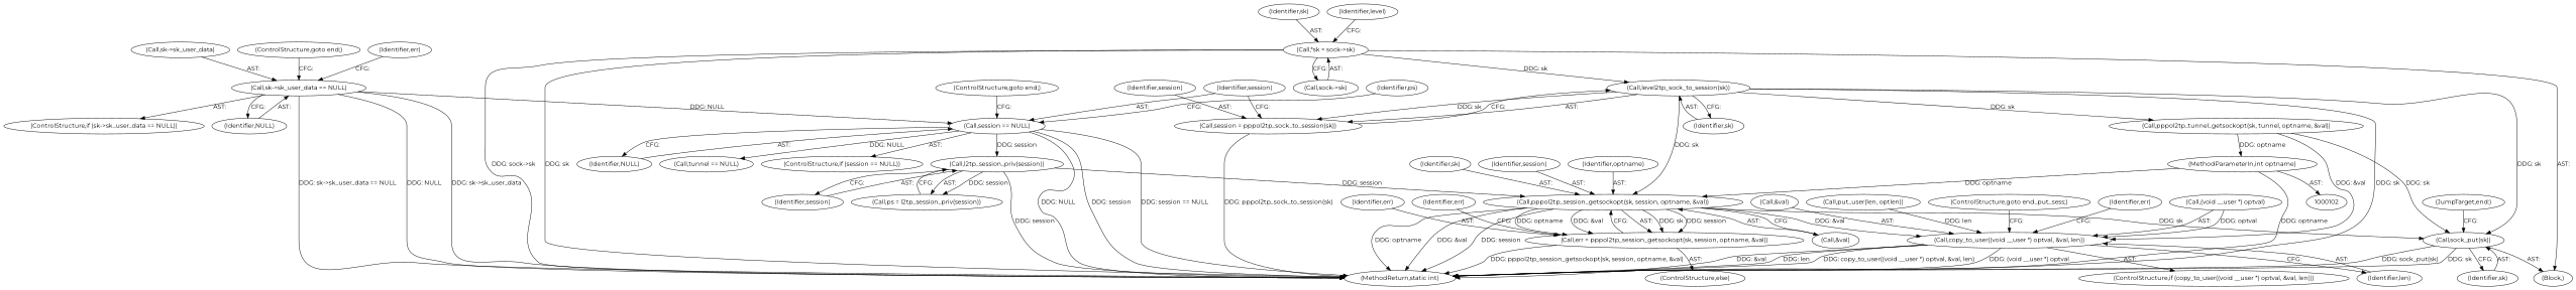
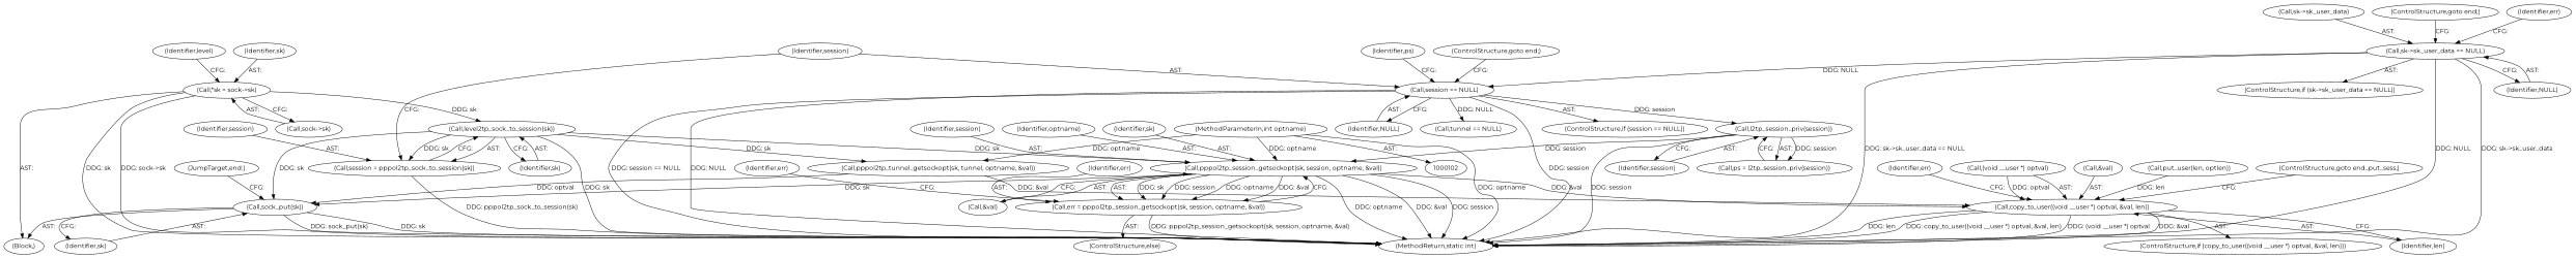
  digraph {
    fontname=Montserrat
    node [fontname=Montserrat]
    edge [fontname=Montserrat]
    n1 [label="(Call,pppol2tp_session_getsockopt(sk, session, optname, &val))"]
    n2 [label="(Call,err = pppol2tp_session_getsockopt(sk, session, optname, &val))"]
    n3 [label="(Call,copy_to_user((void __user *) optval, &val, len))"]
    n4 [label="(Call,sock_put(sk))"]
    n5 [label="(MethodReturn,static int)"]
    n6 [label="(Call,&val)"]
    n7 [label="(ControlStructure,else)"]
    n8 [label="(Identifier,len)"]
    n9 [label="(ControlStructure,if (copy_to_user((void __user *) optval, &val, len)))"]
    n10 [label="(Block,)"]
    n11 [label="(Identifier,sk)"]
    n12 [label="(Call,level2tp_sock_to_session(sk))"]
    n13 [label="(Call,session = pppol2tp_sock_to_session(sk))"]
    n14 [label="(Call,pppol2tp_tunnel_getsockopt(sk, tunnel, optname, &val))"]
    n15 [label="(Identifier,sk)"]
    n16 [label="(Call,*sk = sock->sk)"]
    n17 [label="(Call,sock->sk)"]
    n18 [label="(Call,l2tp_session_priv(session))"]
    n19 [label="(Identifier,session)"]
    n20 [label="(Call,ps = l2tp_session_priv(session))"]
    n21 [label="(Call,session == NULL)"]
    n22 [label="(Identifier,NULL)"]
    n23 [label="(Call,tunnel == NULL)"]
    n24 [label="(ControlStructure,if (session == NULL))"]
    n25 [label="(Call,sk->sk_user_data == NULL)"]
    n26 [label="(ControlStructure,if (sk->sk_user_data == NULL))"]
    n27 [label="(Identifier,NULL)"]
    n28 [label="(MethodParameterIn,int optname)"]
    1000102
    n30 [label="(ControlStructure,goto end;)"]
    n31 [label="(JumpTarget,end:)"]
    n32 [label="(Call,(void __user *) optval)"]
    n33 [label="(Identifier,sk)"]
    n34 [label="(Call,sk->sk_user_data)"]
    n35 [label="(Identifier,sk)"]
    n36 [label="(ControlStructure,goto end;)"]
    n37 [label="(Call,&val)"]
    n38 [label="(Identifier,session)"]
    n39 [label="(Call,put_user(len, optlen))"]
    n40 [label="(Identifier,err)"]
    n41 [label="(Identifier,session)"]
    n42 [label="(ControlStructure,goto end_put_sess;)"]
    n43 [label="(Identifier,err)"]
    n44 [label="(Identifier,ps)"]
    n45 [label="(Identifier,optname)"]
    n46 [label="(Identifier,level)"]
    n47 [label="(Identifier,err)"]
    n48 [label="(Identifier,err)"]
    n49 [label="(Identifier,session)"]
    n1 -> n2 [label="AST: "]
    n1 -> n2 [label="DDG: sk"]
    n1 -> n2 [label="DDG: session"]
    n1 -> n2 [label="DDG: optname"]
    n1 -> n2 [label="DDG: &val"]
    n1 -> n3 [label="DDG: &val"]
    n1 -> n4 [label="DDG: sk"]
    n1 -> n5 [label="DDG: optname"]
    n1 -> n5 [label="DDG: &val"]
    n1 -> n5 [label="DDG: session"]
    n1 -> n6 [label="CFG: "]
    n2 -> n1 [label="CFG: "]
    n2 -> n5 [label="DDG: pppol2tp_session_getsockopt(sk, session, optname, &val)"]
    n2 -> n7 [label="AST: "]
    n3 -> n5 [label="DDG: &val"]
    n3 -> n5 [label="DDG: len"]
    n3 -> n5 [label="DDG: copy_to_user((void __user *) optval, &val, len)"]
    n3 -> n5 [label="DDG: (void __user *) optval"]
    n3 -> n8 [label="CFG: "]
    n3 -> n9 [label="AST: "]
    n4 -> n5 [label="DDG: sk"]
    n4 -> n5 [label="DDG: sock_put(sk)"]
    n4 -> n10 [label="AST: "]
    n4 -> n11 [label="CFG: "]
    n6 -> n1 [label="AST: "]
    n8 -> n3 [label="AST: "]
    n11 -> n4 [label="AST: "]
    n12 -> n1 [label="DDG: sk"]
    n12 -> n4 [label="DDG: sk"]
    n12 -> n5 [label="DDG: sk"]
    n12 -> n13 [label="AST: "]
    n12 -> n13 [label="DDG: sk"]
    n12 -> n14 [label="DDG: sk"]
    n12 -> n15 [label="CFG: "]
    n13 -> n5 [label="DDG: pppol2tp_sock_to_session(sk)"]
    n13 -> n12 [label="CFG: "]
    n14 -> n3 [label="DDG: &val"]
-   n14 -> n4 [label="DDG: sk"]
+   n14 -> n4 [label="DDG: optval"]
    n15 -> n12 [label="AST: "]
    n16 -> n5 [label="DDG: sock->sk"]
    n16 -> n5 [label="DDG: sk"]
    n16 -> n10 [label="AST: "]
    n16 -> n12 [label="DDG: sk"]
    n16 -> n17 [label="CFG: "]
    n17 -> n16 [label="AST: "]
    n18 -> n1 [label="DDG: session"]
    n18 -> n5 [label="DDG: session"]
    n18 -> n19 [label="CFG: "]
    n18 -> n20 [label="AST: "]
    n18 -> n20 [label="DDG: session"]
    n19 -> n18 [label="AST: "]
    n20 -> n18 [label="CFG: "]
    n21 -> n5 [label="DDG: NULL"]
    n21 -> n5 [label="DDG: session"]
    n21 -> n5 [label="DDG: session == NULL"]
    n21 -> n18 [label="DDG: session"]
    n21 -> n22 [label="CFG: "]
    n21 -> n23 [label="DDG: NULL"]
    n21 -> n24 [label="AST: "]
    n22 -> n21 [label="AST: "]
    n25 -> n5 [label="DDG: NULL"]
    n25 -> n5 [label="DDG: sk->sk_user_data"]
    n25 -> n5 [label="DDG: sk->sk_user_data == NULL"]
    n25 -> n21 [label="DDG: NULL"]
    n25 -> n26 [label="AST: "]
    n25 -> n27 [label="CFG: "]
    n27 -> n25 [label="AST: "]
    n28 -> n1 [label="DDG: optname"]
    n28 -> n5 [label="DDG: optname"]
-   n14 -> n28 [label="DDG: optname"]
+   n28 -> n14 [label="DDG: optname"]
    n28 -> 1000102 [label="AST: "]
    n30 -> n21 [label="CFG: "]
    n31 -> n4 [label="CFG: "]
    n32 -> n3 [label="AST: "]
    n32 -> n3 [label="DDG: optval"]
    n33 -> n1 [label="AST: "]
    n34 -> n25 [label="AST: "]
    n35 -> n16 [label="AST: "]
    n36 -> n25 [label="CFG: "]
    n37 -> n3 [label="AST: "]
    n38 -> n13 [label="AST: "]
    n39 -> n3 [label="DDG: len"]
    n40 -> n25 [label="CFG: "]
    n41 -> n1 [label="AST: "]
    n42 -> n3 [label="CFG: "]
    n43 -> n2 [label="AST: "]
    n44 -> n21 [label="CFG: "]
    n45 -> n1 [label="AST: "]
    n46 -> n16 [label="CFG: "]
    n47 -> n2 [label="CFG: "]
    n48 -> n3 [label="CFG: "]
    n49 -> n13 [label="CFG: "]
    n49 -> n21 [label="AST: "]
  }
